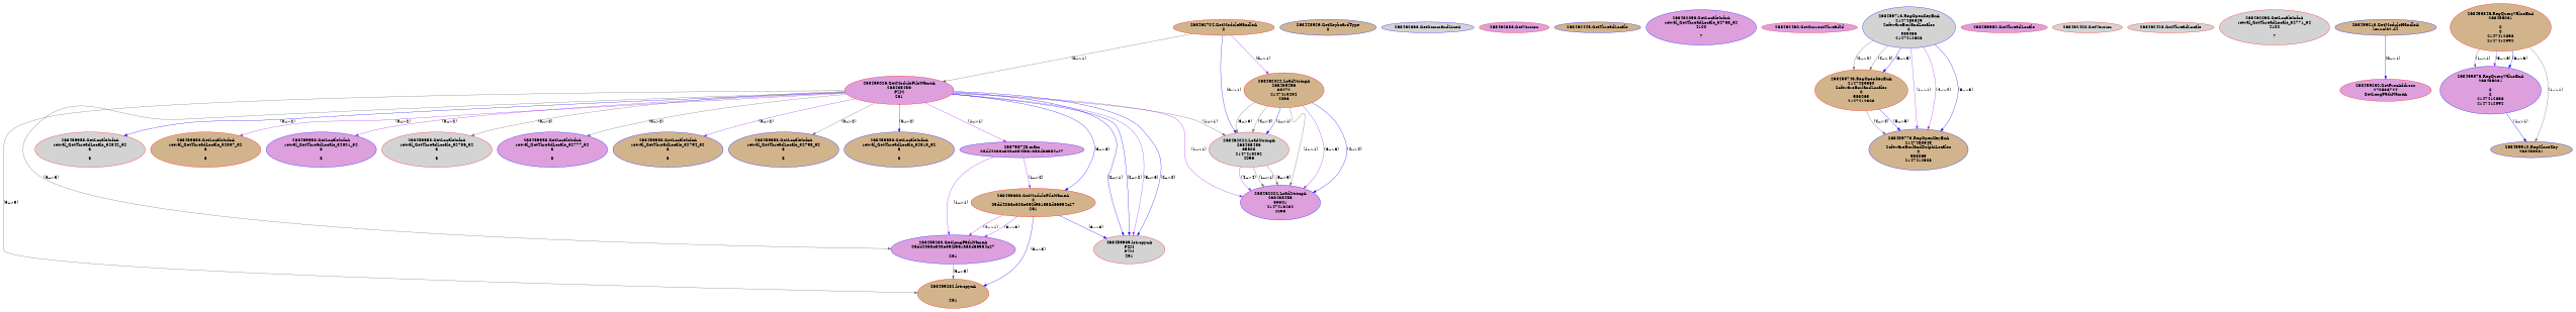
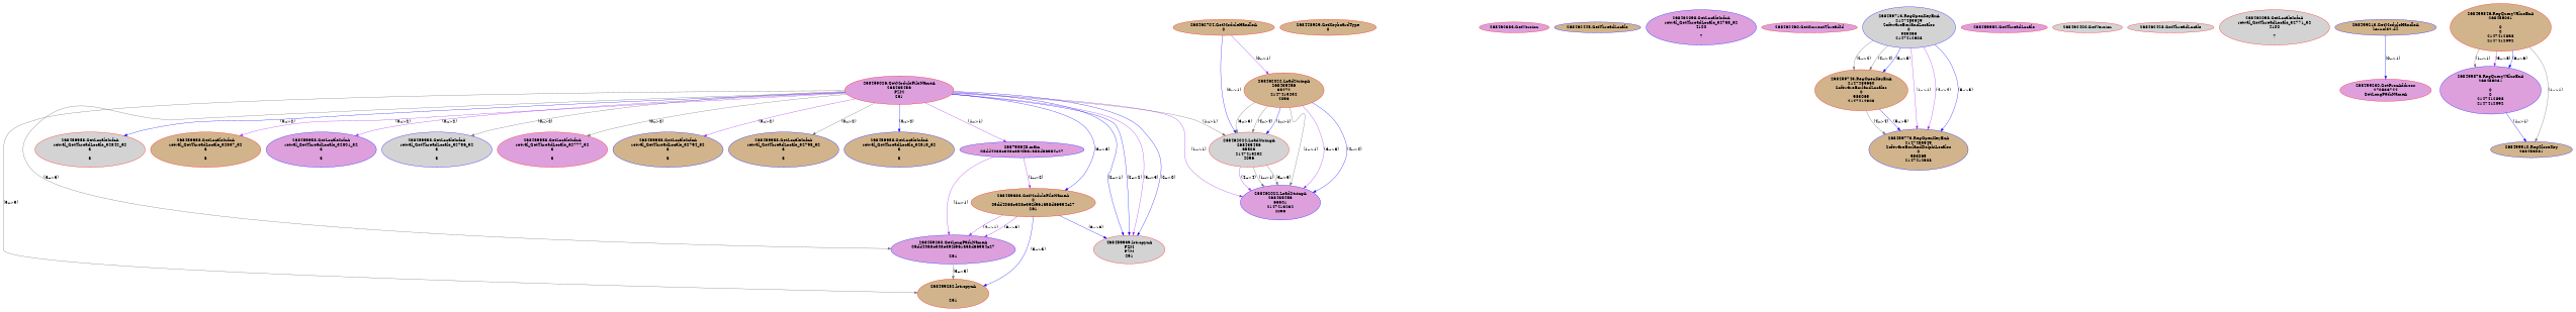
  digraph {
    node [color=red fillcolor=tan style=filled]
    edge [color=gray40]
-   n1 [color=blue fillcolor=plum label="268798748.main\n05dd4068e308e392f961a58d66954c27"]
+   n1 [color=blue fillcolor=plum label="268798648.main\n05dd4068e308e392f961a58d66954c27"]
    n2 [label="268459683.GetModuleFileNameA\n0\n05dd4068e308e392f961a58d66954c27\n261"]
    n3 [color=blue fillcolor=plum label="268459260.GetLongPathNameA\n05dd4068e308e392f961a58d66954c27\n\n261"]
    n4 [fillcolor=lightgrey label="468459939.lstrcpynA\nPZM\nPZM\n261"]
    n5 [label="268459282.lstrcpynA\n\n\n261"]
    n6 [label="268462704.GetModuleHandleA\n0"]
    n7 [fillcolor=plum label="268459026.GetModuleFileNameA\n268435456\nPZM\n261"]
    n8 [label="268462022.LoadStringA\n268435456\n65472\n2147413232\n4096"]
    n9 [fillcolor=lightgrey label="268462022.LoadStringA\n268435456\n65503\n2147413232\n4096"]
    n10 [color=blue fillcolor=plum label="268462022.LoadStringA\n268435456\n65501\n2147413232\n4096"]
    n11 [fillcolor=lightgrey label="268459958.GetLocaleInfoA\nretval_GetThreadLocale_32842_32\n3\n\n5"]
    n12 [label="268459958.GetLocaleInfoA\nretval_GetThreadLocale_32837_32\n3\n\n5"]
    n13 [color=blue fillcolor=plum label="268459958.GetLocaleInfoA\nretval_GetThreadLocale_32801_32\n3\n\n5"]
-   n14 [fillcolor=lightgrey label="268459958.GetLocaleInfoA\nretval_GetThreadLocale_32786_32\n3\n\n5"]
-   n15 [color=blue fillcolor=plum label="268459958.GetLocaleInfoA\nretval_GetThreadLocale_32777_32\n3\n\n5"]
+   n14 [color=blue fillcolor=lightgrey label="268459958.GetLocaleInfoA\nretval_GetThreadLocale_32786_32\n3\n\n5"]
+   n15 [fillcolor=plum label="268459958.GetLocaleInfoA\nretval_GetThreadLocale_32777_32\n3\n\n5"]
    n16 [color=blue label="268459958.GetLocaleInfoA\nretval_GetThreadLocale_32794_32\n3\n\n5"]
    n17 [color=blue label="268459958.GetLocaleInfoA\nretval_GetThreadLocale_32798_32\n3\n\n5"]
    n18 [color=blue label="268459958.GetLocaleInfoA\nretval_GetThreadLocale_32818_32\n3\n\n5"]
-   n19 [color=blue label="268448929.GetKeyboardType\n0"]
-   n20 [color=blue fillcolor=lightgrey label="268462363.GetCommandLineA\n"]
+   n19 [label="268448929.GetKeyboardType\n0"]
    n21 [fillcolor=plum label="268462383.GetVersion\n"]
    n22 [color=blue label="268462445.GetThreadLocale\n"]
    n23 [color=blue fillcolor=plum label="268462098.GetLocaleInfoA\nretval_GetThreadLocale_32768_32\n4100\n\n7"]
    n24 [fillcolor=plum label="268462460.GetCurrentThreadId\n"]
    n25 [color=blue fillcolor=lightgrey label="268459713.RegOpenKeyExA\n2147483649\nSoftware\Borland\Locales\n0\n983065\n2147412908"]
    n26 [label="268459743.RegOpenKeyExA\n2147483650\nSoftware\Borland\Locales\n0\n983065\n2147412908"]
    n27 [color=blue label="268459773.RegOpenKeyExA\n2147483649\nSoftware\Borland\Delphi\Locales\n0\n983065\n2147412908"]
    n28 [fillcolor=plum label="268459952.GetThreadLocale\n"]
    n29 [fillcolor=lightgrey label="268462400.GetVersion\n"]
    n30 [fillcolor=lightgrey label="268462428.GetThreadLocale\n"]
    n31 [fillcolor=lightgrey label="268462098.GetLocaleInfoA\nretval_GetThreadLocale_32771_32\n4100\n\n7"]
    n32 [color=blue label="268459213.GetModuleHandleA\nkernel32.dll"]
    n33 [fillcolor=plum label="268459230.GetProcAddress\n270536744\nGetLongPathNameA"]
    n34 [label="268459846.RegQueryValueExA\n268459031\n\n0\n0\n2147412898\n2147412892"]
    n35 [color=blue fillcolor=plum label="268459876.RegQueryValueExA\n268459031\n\n0\n0\n2147412898\n2147412892"]
    n36 [color=blue label="268459910.RegCloseKey\n268459031"]
    n1 -> n2 [color=purple label="(1-->2)"]
    n1 -> n3 [color=purple label="(1-->1)"]
    n2 -> n3 [color=purple label="(2-->1)"]
    n2 -> n3 [color=purple label="(3-->3)"]
    n2 -> n4 [color=blue label="(3-->3)"]
    n2 -> n5 [color=blue label="(3-->3)"]
    n3 -> n5 [label="(3-->3)"]
-   n6 -> n7 [label="(0-->1)"]
    n6 -> n8 [color=purple label="(0-->1)"]
    n6 -> n9 [color=blue label="(0-->1)"]
    n7 -> n1 [color=purple label="(1-->1)"]
    n7 -> n2 [color=blue label="(3-->3)"]
    n7 -> n3 [label="(3-->3)"]
    n7 -> n4 [color=blue label="(2-->1)"]
    n7 -> n4 [color=blue label="(2-->2)"]
    n7 -> n4 [color=purple label="(3-->3)"]
    n7 -> n4 [color=blue label="(2-->0)"]
    n7 -> n5 [label="(3-->3)"]
    n7 -> n9 [label="(1-->1)"]
    n7 -> n10 [color=purple label="(1-->1)"]
    n7 -> n11 [color=blue label="(0-->2)"]
    n7 -> n12 [color=purple label="(0-->2)"]
    n7 -> n13 [color=purple label="(0-->2)"]
    n7 -> n14 [label="(0-->2)"]
    n7 -> n15 [label="(0-->2)"]
    n7 -> n16 [color=purple label="(0-->2)"]
    n7 -> n17 [label="(0-->2)"]
    n7 -> n18 [color=blue label="(0-->2)"]
    n8 -> n9 [color=blue label="(1-->1)"]
    n8 -> n9 [label="(3-->3)"]
    n8 -> n9 [label="(4-->4)"]
    n8 -> n10 [label="(1-->1)"]
    n8 -> n10 [color=purple label="(3-->3)"]
    n8 -> n10 [color=blue label="(4-->4)"]
    n9 -> n10 [label="(1-->1)"]
    n9 -> n10 [label="(3-->3)"]
    n9 -> n10 [color=purple label="(4-->4)"]
    n25 -> n26 [label="(2-->2)"]
    n25 -> n26 [label="(4-->4)"]
    n25 -> n26 [color=blue label="(5-->5)"]
    n25 -> n27 [color=purple label="(1-->1)"]
    n25 -> n27 [color=purple label="(4-->4)"]
    n25 -> n27 [color=blue label="(5-->5)"]
    n26 -> n27 [label="(4-->4)"]
    n26 -> n27 [color=blue label="(5-->5)"]
    n32 -> n33 [color=blue label="(0-->1)"]
    n34 -> n35 [label="(1-->1)"]
    n34 -> n35 [color=purple label="(5-->5)"]
    n34 -> n35 [color=blue label="(6-->6)"]
    n34 -> n36 [label="(1-->1)"]
    n35 -> n36 [color=blue label="(1-->1)"]
  }
